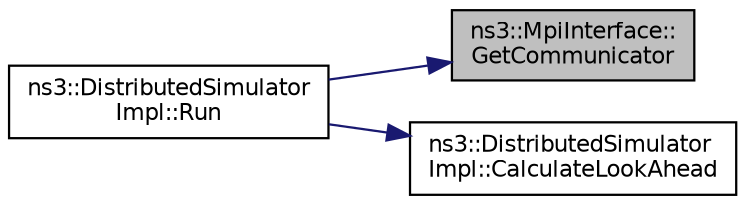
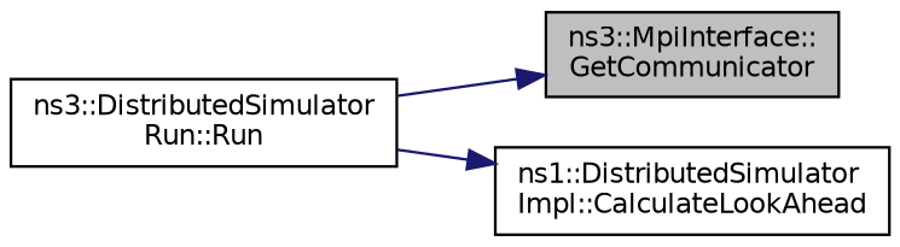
  digraph {
    rankdir=RL
    node [color=black fillcolor=white fontname=Helvetica fontsize=10 shape=record style=filled]
    edge [color=midnightblue dir=back fontname=Helvetica fontsize=10 labelfontname=Helvetica labelfontsize=10 style=solid]
    n1 [fillcolor=grey75 fontcolor=black height=0.2 label="ns3::MpiInterface::\lGetCommunicator" width=0.4]
-   n2 [height=0.2 label="ns3::DistributedSimulator\lImpl::Run" width=0.4]
-   n3 [height=0.2 label="ns3::DistributedSimulator\lImpl::CalculateLookAhead" width=0.4]
+   n2 [height=0.2 label="ns3::DistributedSimulator\lRun::Run" width=0.4]
+   n3 [height=0.2 label="ns1::DistributedSimulator\lImpl::CalculateLookAhead" width=0.4]
    n1 -> n2
    n3 -> n2
  }
